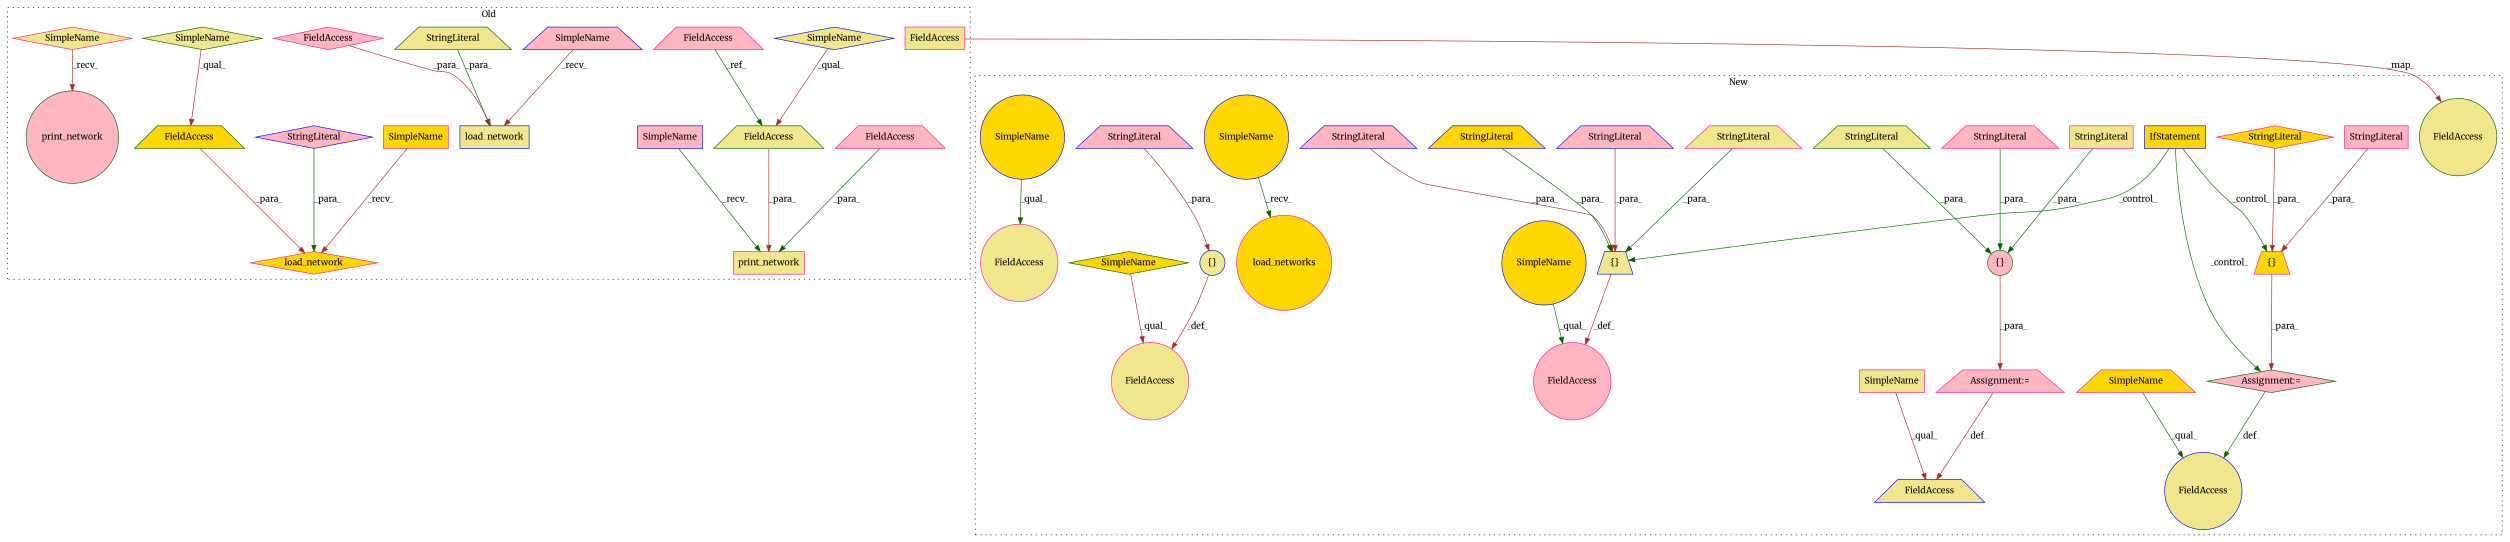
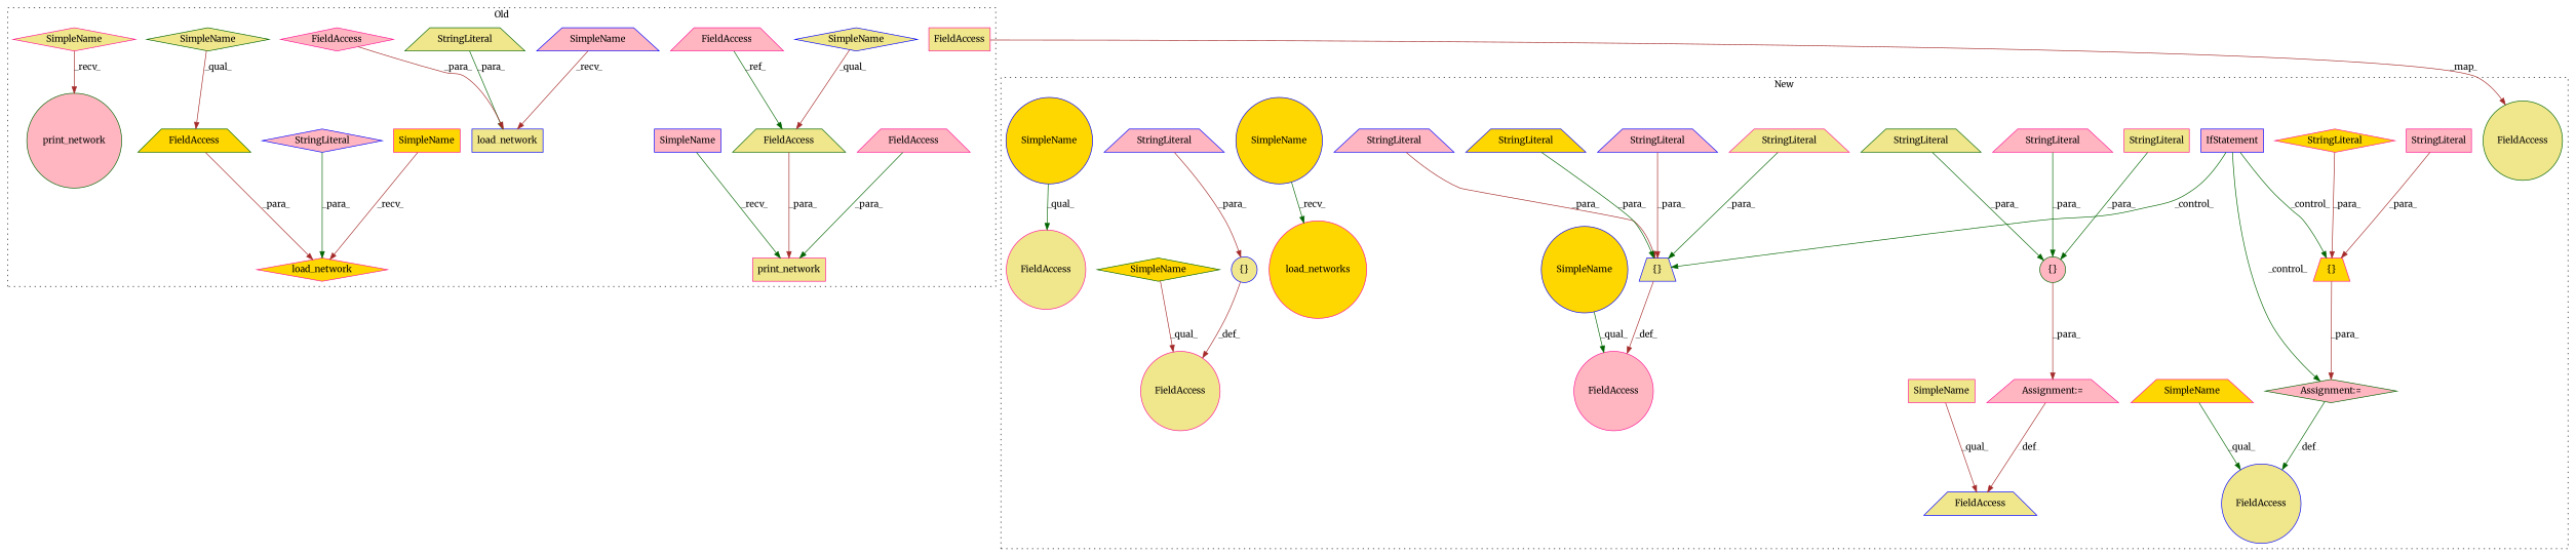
  digraph {
    fontname=Merriweather
    node [a=22 l=4 s=1305 shape=trapezium style=filled fillcolor=khaki color=deeppink fontname=Merriweather]
    edge [color=brown fontname=Merriweather]
    n1 [a=32 l="14,1" label=print_network s="2646,2683" shape=circle fillcolor=lightpink color=darkgreen]
    n2 [a=32 l="14,1" label=print_network s="2701,2738" shape=box]
    n3 [l=11 label=FieldAccess s=1000 fillcolor=lightpink]
    n4 [l=12 label=FieldAccess s=1347 shape=box]
    n5 [l=11 label=FieldAccess s=2727 fillcolor=lightpink]
    n6 [a=32 l="13,1" label=load_network s="1236,1278" shape=box color=blue]
    n7 [a=45 l=5 label=StringLiteral s=1261 color=darkgreen]
    n8 [a=32 l="13,1" label=load_network s="1292,1334" shape=diamond fillcolor=gold]
    n9 [a=45 l=5 label=StringLiteral s=1317 shape=diamond fillcolor=lightpink color=blue]
    n10 [l=11 label=FieldAccess fillcolor=gold color=darkgreen]
    n11 [l=11 label=FieldAccess s=2715 color=darkgreen]
    n12 [a=42 label=SimpleName s=2715 shape=diamond color=blue]
    n13 [a=42 label=SimpleName s=1231 fillcolor=lightpink color=blue]
    n14 [a=42 label=SimpleName shape=diamond color=darkgreen]
    n15 [a=42 label=SimpleName s=1287 shape=box fillcolor=gold]
    n16 [l=11 label=FieldAccess s=1249 shape=diamond fillcolor=lightpink]
    n17 [a=42 l=8 label=SimpleName s=2692 shape=box fillcolor=lightpink color=blue]
    n18 [a=42 l=8 label=SimpleName s=2637 shape=diamond]
    n19 [a=32 l="14,1" label=load_networks s="1776,1805" shape=circle fillcolor=gold]
    n20 [l=12 label=FieldAccess s=734 shape=circle color=darkgreen]
    n21 [l=16 label=FieldAccess s=1031 shape=circle color=blue]
    n22 [a=4 l="1,1" label="{}" s="1060,1072" fillcolor=gold]
    n23 [a=45 l=5 label=StringLiteral s=1067 shape=box fillcolor=lightpink]
    n24 [a=45 l=5 label=StringLiteral s=1061 shape=diamond fillcolor=gold]
    n25 [l=16 label=FieldAccess s=955 shape=circle fillcolor=lightpink]
    n26 [a=4 l="1,1" label="{}" s="984,1008" color=blue]
    n27 [a=45 l=5 label=StringLiteral s=1003 fillcolor=lightpink color=blue]
    n28 [a=45 l=5 label=StringLiteral s=985]
    n29 [a=45 l=5 label=StringLiteral s=991 fillcolor=lightpink color=blue]
    n30 [l=17 label=FieldAccess s=872 color=blue]
    n31 [a=4 l="1,1" label="{}" s="697,723" shape=circle fillcolor=lightpink color=darkgreen]
    n32 [a=45 l=7 label=StringLiteral s=716 fillcolor=lightpink]
    n33 [a=45 l=5 label=StringLiteral s=997 fillcolor=gold color=blue]
    n34 [a=45 l=8 label=StringLiteral s=698 color=darkgreen]
    n35 [l=15 label=FieldAccess s=515 shape=circle]
    n36 [a=4 l="1,1" label="{}" s="543,603" shape=circle color=blue]
    n37 [a=45 l=5 label=StringLiteral s=580 fillcolor=lightpink color=blue]
    n38 [a=45 l=8 label=StringLiteral s=707 shape=box]
    n39 [l=8 label=FieldAccess s=751 shape=circle]
-   n40 [a=25 l="4,2" label=IfStatement s="929,945" shape=box fillcolor=gold color=blue]
+   n40 [a=25 l="4,2" label=IfStatement s="929,945" shape=box fillcolor=lightpink color=blue]
    n41 [a=7 l=1 label="Assignment:=" s=684 fillcolor=lightpink]
    n42 [a=7 l=1 label="Assignment:=" s=1047 shape=diamond fillcolor=lightpink color=darkgreen]
    n43 [a=42 label=SimpleName s=1031 fillcolor=gold]
    n44 [a=42 label=SimpleName s=872 shape=box]
    n45 [a=42 label=SimpleName s=1771 shape=circle fillcolor=gold color=blue]
    n46 [a=42 label=SimpleName s=515 shape=diamond fillcolor=gold color=darkgreen]
    n47 [a=42 label=SimpleName s=955 shape=circle fillcolor=gold color=blue]
    n48 [a=42 label=SimpleName s=751 shape=circle fillcolor=gold color=blue]
    subgraph cluster_1 {
      label=Old
      style=dotted
      n1
      n2
      n3
      n4
      n5
      n6
      n7
      n8
      n9
      n10
      n11
      n12
      n13
      n14
      n15
      n16
      n17
      n18
    }
    subgraph cluster_2 {
      label=New
      style=dotted
      n19
      n20
      n21
      n22
      n23
      n24
      n25
      n26
      n27
      n28
      n29
      n30
      n31
      n32
      n33
      n34
      n35
      n36
      n37
      n38
      n39
      n40
      n41
      n42
      n43
      n44
      n45
      n46
      n47
      n48
    }
    n3 -> n11 [label=_ref_ color=darkgreen]
    n4 -> n20 [label=_map_]
    n5 -> n2 [label=_para_ color=darkgreen]
    n7 -> n6 [label=_para_ color=darkgreen]
    n9 -> n8 [label=_para_ color=darkgreen]
    n10 -> n8 [label=_para_]
    n11 -> n2 [label=_para_]
    n12 -> n11 [label=_qual_]
    n13 -> n6 [label=_recv_]
    n14 -> n10 [label=_qual_]
    n15 -> n8 [label=_recv_]
    n16 -> n6 [label=_para_]
    n17 -> n2 [label=_recv_ color=darkgreen]
    n18 -> n1 [label=_recv_]
    n22 -> n42 [label=_para_]
    n23 -> n22 [label=_para_]
    n24 -> n22 [label=_para_]
    n26 -> n25 [label=_def_]
    n27 -> n26 [label=_para_]
    n28 -> n26 [label=_para_ color=darkgreen]
    n29 -> n26 [label=_para_]
    n31 -> n41 [label=_para_]
    n32 -> n31 [label=_para_ color=darkgreen]
    n33 -> n26 [label=_para_ color=darkgreen]
    n34 -> n31 [label=_para_ color=darkgreen]
    n36 -> n35 [label=_def_]
    n37 -> n36 [label=_para_]
    n38 -> n31 [label=_para_ color=darkgreen]
    n40 -> n22 [label=_control_ color=darkgreen]
    n40 -> n26 [label=_control_ color=darkgreen]
    n40 -> n42 [label=_control_ color=darkgreen]
    n41 -> n30 [label=_def_]
    n42 -> n21 [label=_def_ color=darkgreen]
    n43 -> n21 [label=_qual_ color=darkgreen]
    n44 -> n30 [label=_qual_]
    n45 -> n19 [label=_recv_ color=darkgreen]
    n46 -> n35 [label=_qual_]
    n47 -> n25 [label=_qual_ color=darkgreen]
    n48 -> n39 [label=_qual_ color=darkgreen]
  }
